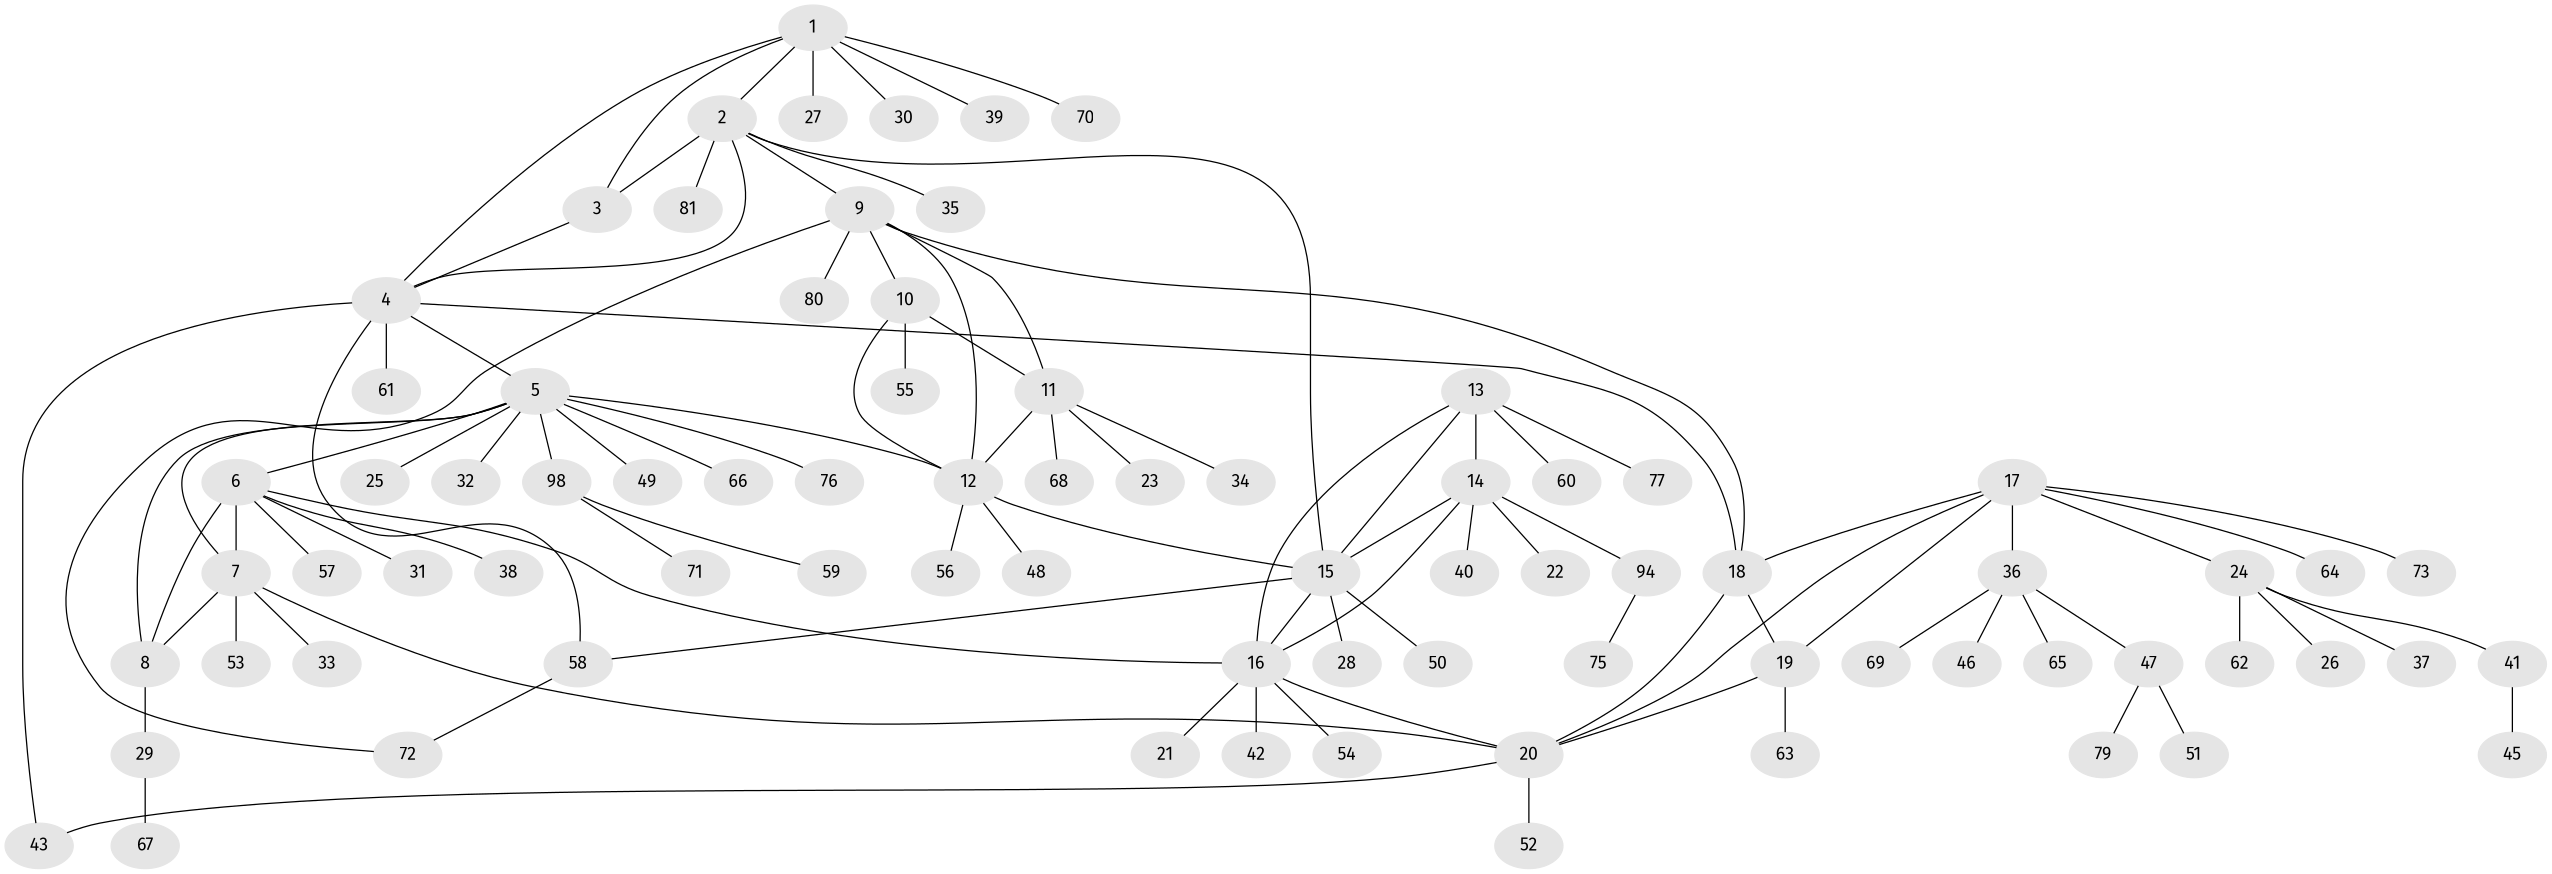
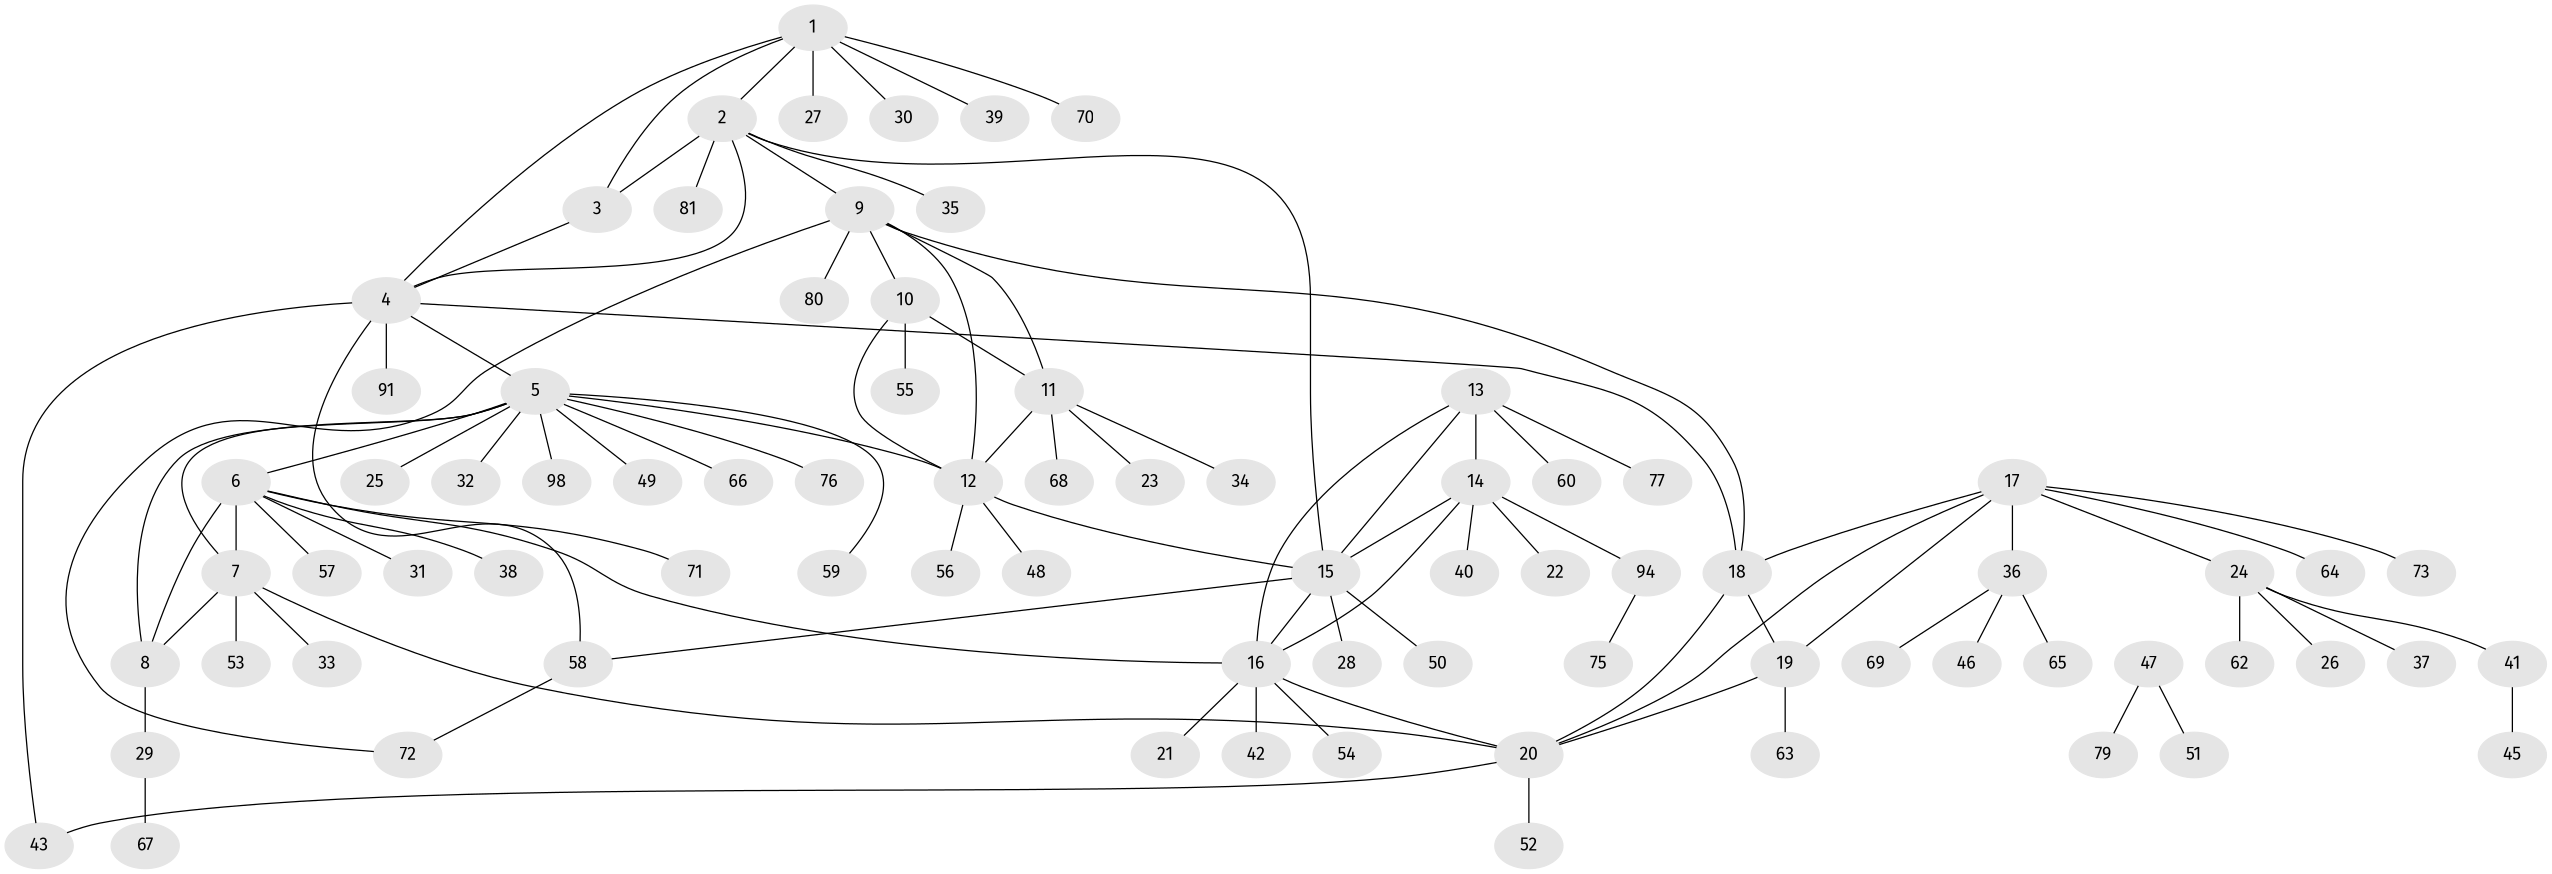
  graph {
    fontname="Fira Sans"
    node [color=gray90 fontname="Fira Sans" style=filled]
    edge [fontname="Fira Sans"]
    1
    2
    3
    4
    27
    30
    39
    70
    9
    15
    35
    81
    5
    18
    43
    58
-   61
+   61 [label=91]
    12
    10
    11
    72
    80
    16
    28
    50
    6
    7
    8
    25
    32
    49
    59
    66
    76
    n35 [label=98]
    20
    19
    31
    38
    57
    71
    33
    53
    29
    48
    56
    21
    42
    54
    52
    67
    55
    23
    34
    68
    13
    14
    60
    77
    22
    40
    n62 [label=94]
    75
    17
    24
    36
    64
    73
    63
    26
    37
    41
    62
    46
    47
    65
    69
    45
    51
    79
    1 -- 2
    1 -- 3
    1 -- 4
    1 -- 27
    1 -- 30
    1 -- 39
    1 -- 70
    2 -- 3
    2 -- 4
    2 -- 9
    2 -- 15
    2 -- 35
    2 -- 81
    3 -- 4
    4 -- 5
    4 -- 18
    4 -- 43
    4 -- 58
    4 -- 61
    9 -- 18
    9 -- 12
    9 -- 10
    9 -- 11
    9 -- 72
    9 -- 80
    15 -- 58
    15 -- 16
    15 -- 28
    15 -- 50
    5 -- 12
    5 -- 6
    5 -- 7
    5 -- 8
    5 -- 25
    5 -- 32
    5 -- 49
-   n35 -- 59
+   5 -- 59
    5 -- 66
    5 -- 76
    5 -- n35
    18 -- 20
    18 -- 19
    58 -- 72
    12 -- 15
    12 -- 48
    12 -- 56
    10 -- 12
    10 -- 11
    10 -- 55
    11 -- 12
    11 -- 23
    11 -- 34
    11 -- 68
    16 -- 20
    16 -- 21
    16 -- 42
    16 -- 54
    6 -- 16
    6 -- 7
    6 -- 8
    6 -- 31
    6 -- 38
    6 -- 57
-   n35 -- 71
+   6 -- 71
    7 -- 8
    7 -- 20
    7 -- 33
    7 -- 53
    8 -- 29
    20 -- 43
    20 -- 52
    19 -- 20
    19 -- 63
    29 -- 67
    13 -- 15
    13 -- 16
    13 -- 14
    13 -- 60
    13 -- 77
    14 -- 15
    14 -- 16
    14 -- 22
    14 -- 40
    14 -- n62
    n62 -- 75
    17 -- 18
    17 -- 20
    17 -- 19
    17 -- 24
    17 -- 36
    17 -- 64
    17 -- 73
    24 -- 26
    24 -- 37
    24 -- 41
    24 -- 62
    36 -- 46
-   36 -- 47
    36 -- 65
    36 -- 69
    41 -- 45
    47 -- 51
    47 -- 79
  }
